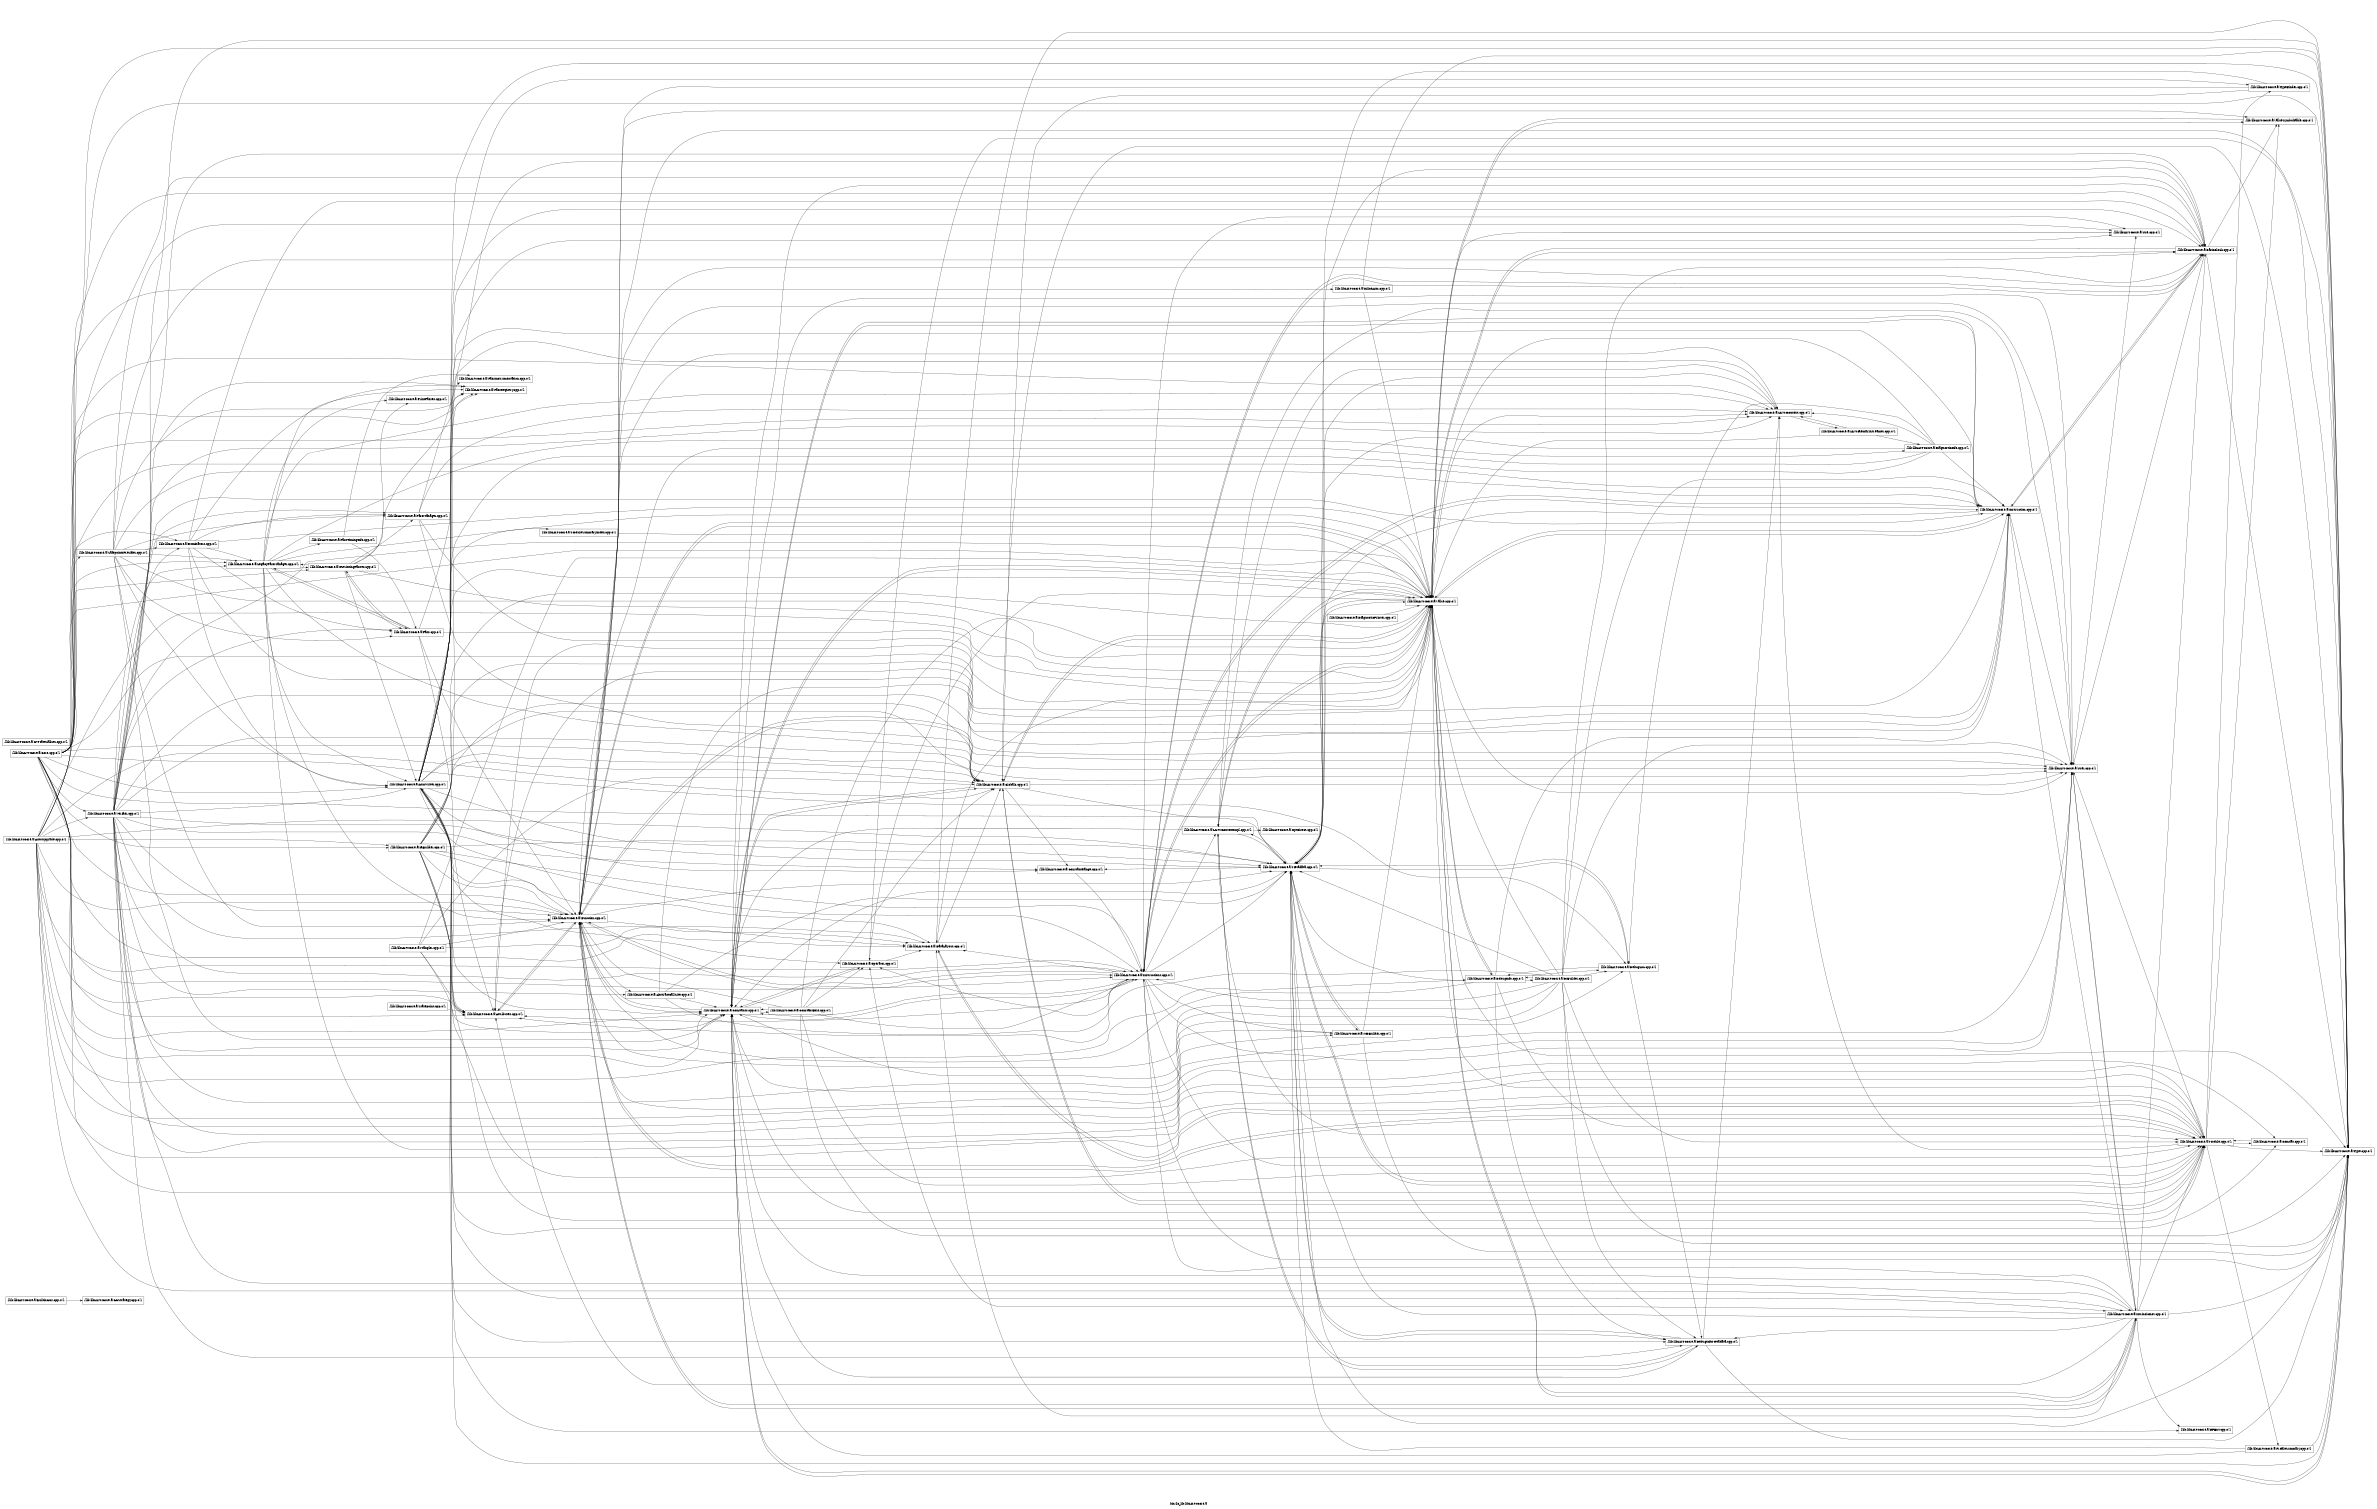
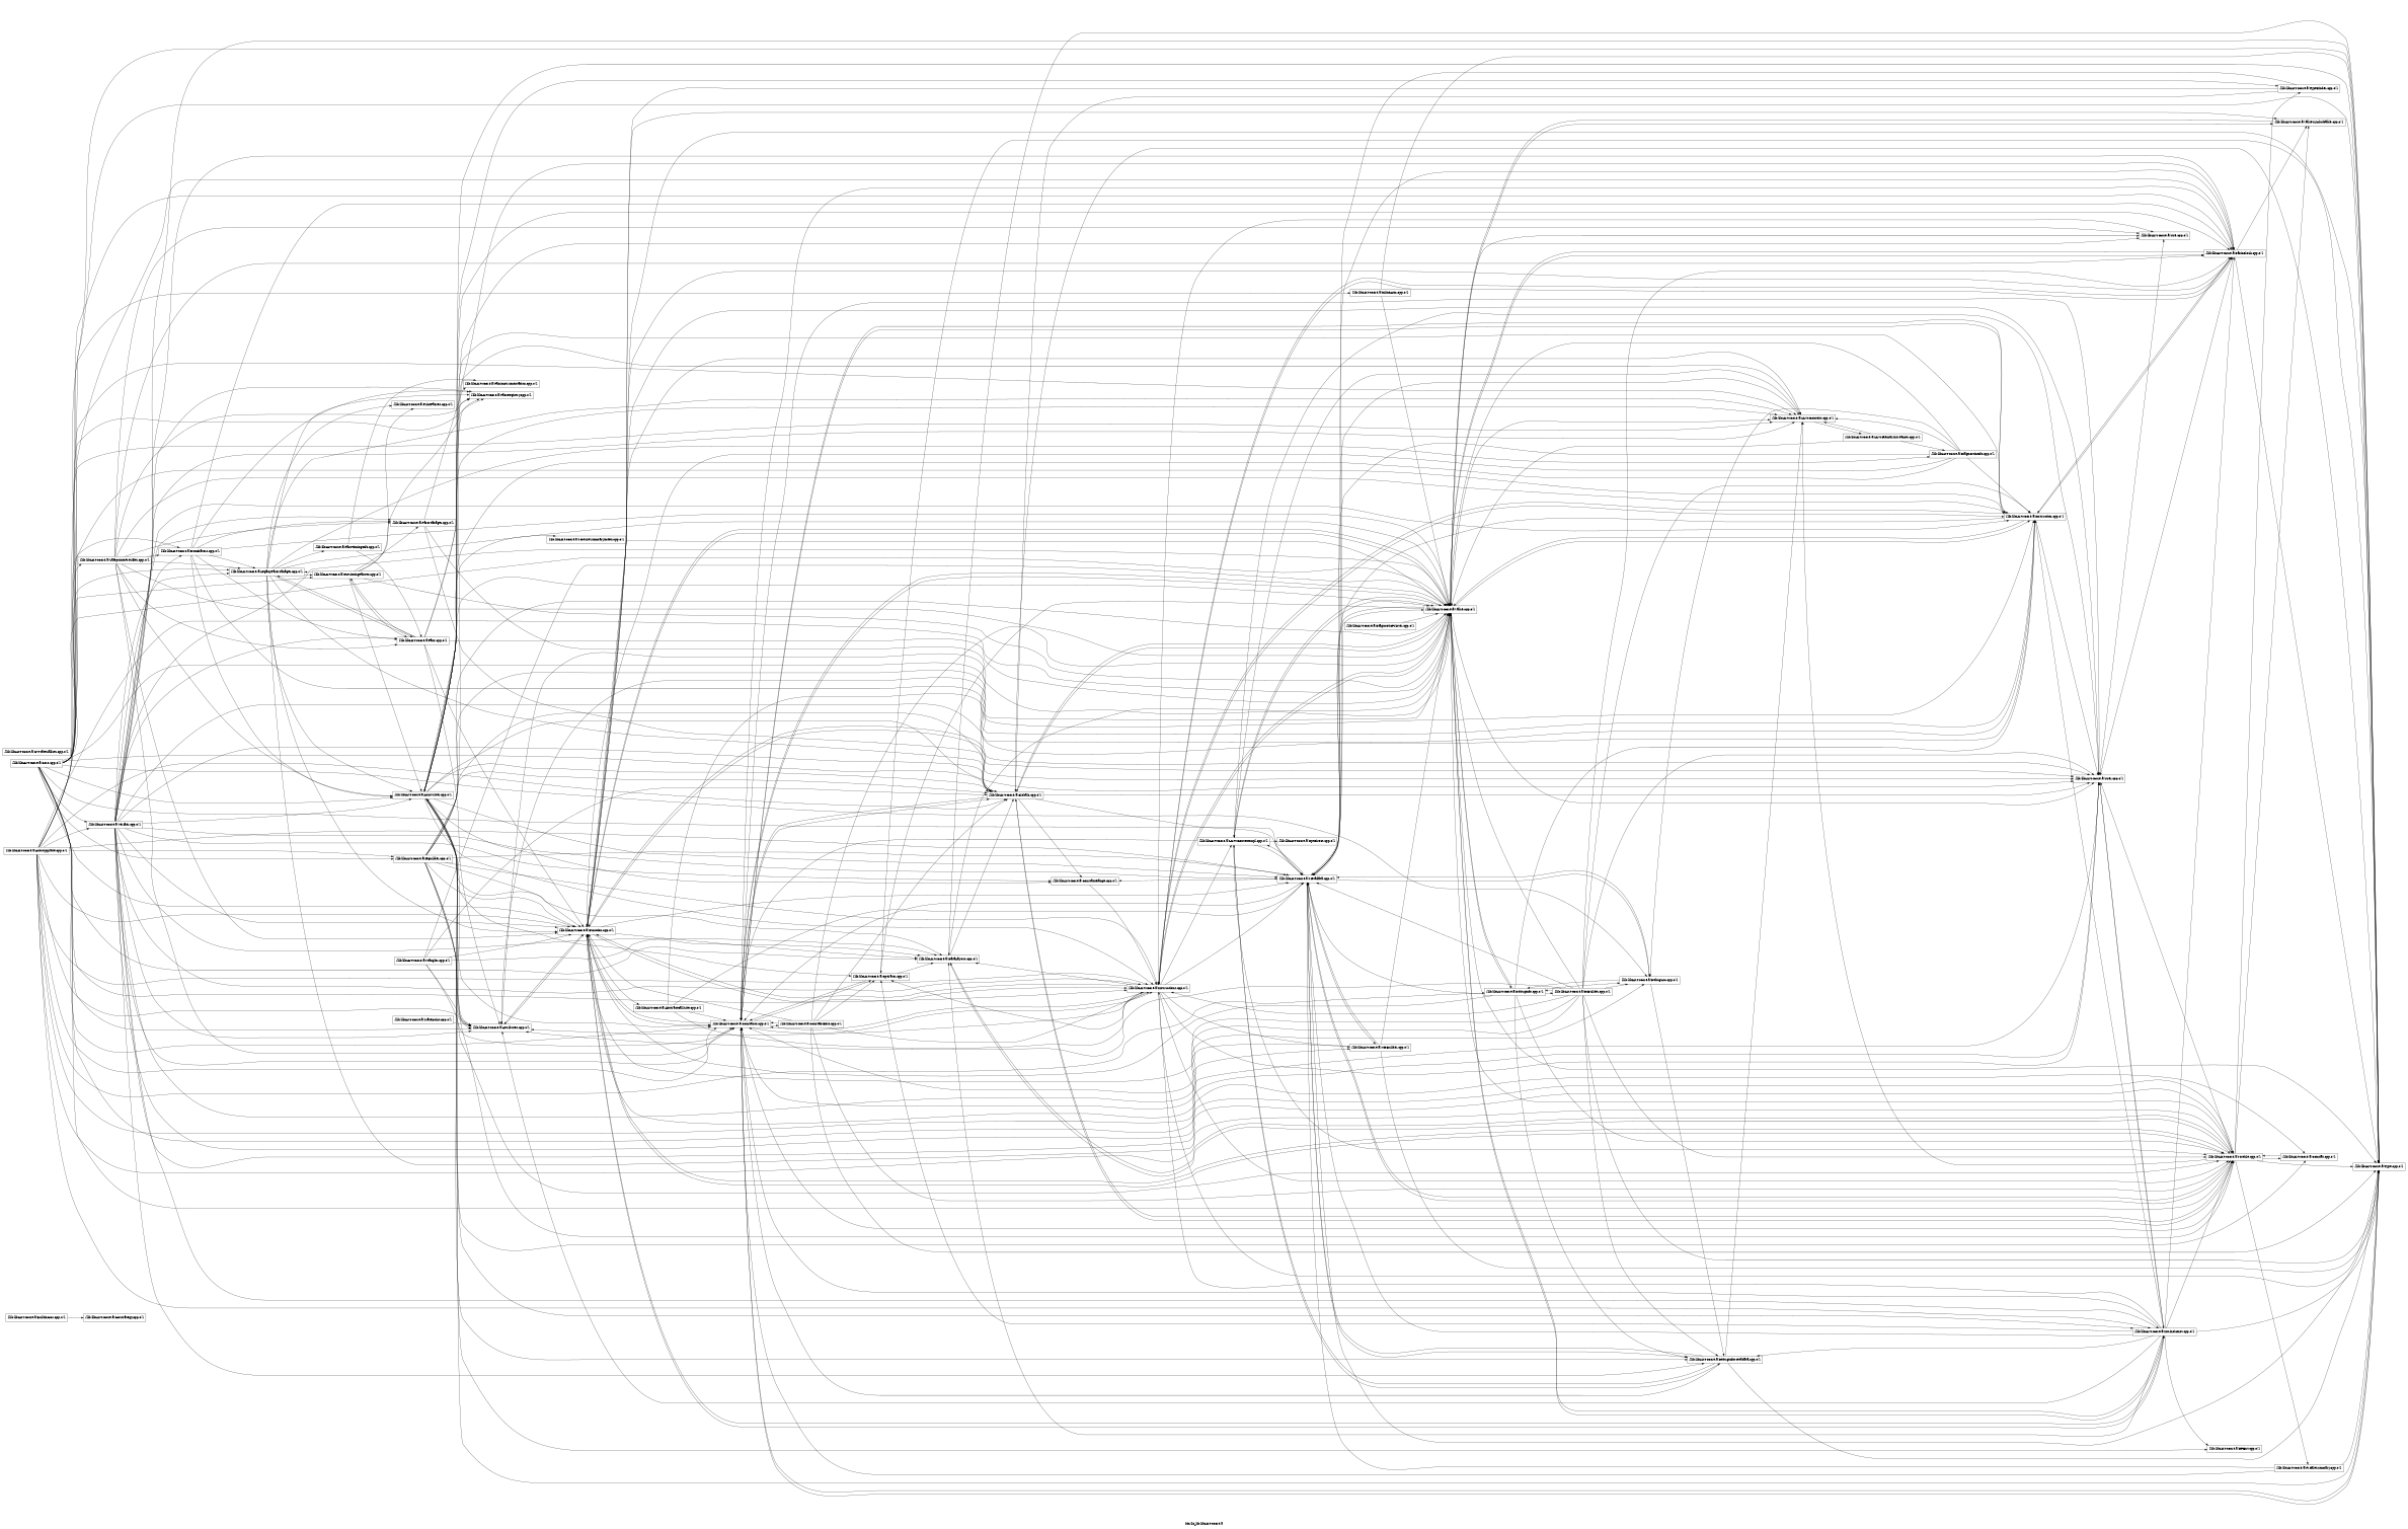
  digraph {
    label="bin/llc_lib/libLLVMCore.a"
    rankdir=LR
    node [group=0 shape=box]
    n1 [label="{lib/libLLVMCore.a(BuiltinGCs.cpp.o)}"]
    n2 [label="{lib/libLLVMCore.a(GCStrategy.cpp.o)}"]
    n3 [label="{lib/libLLVMCore.a(Core.cpp.o)}"]
    n4 [label="{lib/libLLVMCore.a(AsmWriter.cpp.o)}"]
    n5 [label="{lib/libLLVMCore.a(Attributes.cpp.o)}"]
    n6 [label="{lib/libLLVMCore.a(BasicBlock.cpp.o)}"]
    n7 [label="{lib/libLLVMCore.a(Constants.cpp.o)}"]
    n8 [label="{lib/libLLVMCore.a(DataLayout.cpp.o)}"]
    n9 [label="{lib/libLLVMCore.a(DebugLoc.cpp.o)}"]
    n10 [label="{lib/libLLVMCore.a(Dominators.cpp.o)}"]
    n11 [label="{lib/libLLVMCore.a(Function.cpp.o)}"]
    n12 [label="{lib/libLLVMCore.a(Globals.cpp.o)}"]
    n13 [label="{lib/libLLVMCore.a(IRBuilder.cpp.o)}"]
    n14 [label="{lib/libLLVMCore.a(IRPrintingPasses.cpp.o)}"]
    n15 [label="{lib/libLLVMCore.a(InlineAsm.cpp.o)}"]
    n16 [label="{lib/libLLVMCore.a(Instruction.cpp.o)}"]
    n17 [label="{lib/libLLVMCore.a(Instructions.cpp.o)}"]
    n18 [label="{lib/libLLVMCore.a(LLVMContext.cpp.o)}"]
    n19 [label="{lib/libLLVMCore.a(LegacyPassManager.cpp.o)}"]
    n20 [label="{lib/libLLVMCore.a(Metadata.cpp.o)}"]
    n21 [label="{lib/libLLVMCore.a(Module.cpp.o)}"]
    n22 [label="{lib/libLLVMCore.a(PassRegistry.cpp.o)}"]
    n23 [label="{lib/libLLVMCore.a(SafepointIRVerifier.cpp.o)}"]
    n24 [label="{lib/libLLVMCore.a(Type.cpp.o)}"]
    n25 [label="{lib/libLLVMCore.a(User.cpp.o)}"]
    n26 [label="{lib/libLLVMCore.a(Value.cpp.o)}"]
    n27 [label="{lib/libLLVMCore.a(Verifier.cpp.o)}"]
    n28 [label="{lib/libLLVMCore.a(Comdat.cpp.o)}"]
    n29 [label="{lib/libLLVMCore.a(TypeFinder.cpp.o)}"]
    n30 [label="{lib/libLLVMCore.a(ConstantRange.cpp.o)}"]
    n31 [label="{lib/libLLVMCore.a(DebugInfoMetadata.cpp.o)}"]
    n32 [label="{lib/libLLVMCore.a(IntrinsicInst.cpp.o)}"]
    n33 [label="{lib/libLLVMCore.a(Operator.cpp.o)}"]
    n34 [label="{lib/libLLVMCore.a(Use.cpp.o)}"]
    n35 [label="{lib/libLLVMCore.a(ModuleSummaryIndex.cpp.o)}"]
    n36 [label="{lib/libLLVMCore.a(ValueSymbolTable.cpp.o)}"]
    n37 [label="{lib/libLLVMCore.a(ConstantFold.cpp.o)}"]
    n38 [label="{lib/libLLVMCore.a(DebugInfo.cpp.o)}"]
    n39 [label="{lib/libLLVMCore.a(Pass.cpp.o)}"]
    n40 [label="{lib/libLLVMCore.a(PassManager.cpp.o)}"]
    n41 [label="{lib/libLLVMCore.a(MDBuilder.cpp.o)}"]
    n42 [label="{lib/libLLVMCore.a(AbstractCallSite.cpp.o)}"]
    n43 [label="{lib/libLLVMCore.a(FPEnv.cpp.o)}"]
    n44 [label="{lib/libLLVMCore.a(PrintPasses.cpp.o)}"]
    n45 [label="{lib/libLLVMCore.a(LLVMContextImpl.cpp.o)}"]
    n46 [label="{lib/libLLVMCore.a(LLVMRemarkStreamer.cpp.o)}"]
    n47 [label="{lib/libLLVMCore.a(DiagnosticInfo.cpp.o)}"]
    n48 [label="{lib/libLLVMCore.a(PassTimingInfo.cpp.o)}"]
    n49 [label="{lib/libLLVMCore.a(ProfileSummary.cpp.o)}"]
    n50 [label="{lib/libLLVMCore.a(DIBuilder.cpp.o)}"]
    n51 [label="{lib/libLLVMCore.a(PassInstrumentation.cpp.o)}"]
    n52 [label="{lib/libLLVMCore.a(OptBisect.cpp.o)}"]
    n53 [label="{lib/libLLVMCore.a(Mangler.cpp.o)}"]
    n54 [label="{lib/libLLVMCore.a(DiagnosticPrinter.cpp.o)}"]
    n55 [label="{lib/libLLVMCore.a(AutoUpgrade.cpp.o)}"]
    n56 [label="{lib/libLLVMCore.a(Statepoint.cpp.o)}"]
    n57 [label="{lib/libLLVMCore.a(GVMaterializer.cpp.o)}"]
    subgraph sub_1 {
      rank=same
      n1
    }
    subgraph sub_2 {
      rank=same
      n1
    }
    n1 -> n2
    n3 -> n4
    n3 -> n5
    n3 -> n6
    n3 -> n7
    n3 -> n8
    n3 -> n9
    n3 -> n10
    n3 -> n11
    n3 -> n12
    n3 -> n13
    n3 -> n14
    n3 -> n15
    n3 -> n16
    n3 -> n17
    n3 -> n18
    n3 -> n19
    n3 -> n20
    n3 -> n21
    n3 -> n22
    n3 -> n23
    n3 -> n24
    n3 -> n25
    n3 -> n26
    n3 -> n27
    n4 -> n5
    n4 -> n6
    n4 -> n7
    n4 -> n11
    n4 -> n12
    n4 -> n16
    n4 -> n17
    n4 -> n18
    n4 -> n20
    n4 -> n21
    n4 -> n24
    n4 -> n25
    n4 -> n26
    n4 -> n28
    n4 -> n29
    n4 -> n30
    n4 -> n31
    n4 -> n32
    n4 -> n33
    n4 -> n34
    n4 -> n35
    n5 -> n4
    n5 -> n11
    n6 -> n7
    n6 -> n16
    n6 -> n17
    n6 -> n20
    n6 -> n24
    n6 -> n25
    n6 -> n26
    n6 -> n36
    n7 -> n11
    n7 -> n12
    n7 -> n16
    n7 -> n17
    n7 -> n24
    n7 -> n25
    n7 -> n26
    n7 -> n33
    n7 -> n37
    n8 -> n12
    n8 -> n21
    n8 -> n24
    n9 -> n20
    n9 -> n31
    n9 -> n38
    n10 -> n4
    n10 -> n6
    n10 -> n16
    n10 -> n19
    n10 -> n22
    n10 -> n26
    n10 -> n39
    n10 -> n40
    n11 -> n5
    n11 -> n6
    n11 -> n7
    n11 -> n8
    n11 -> n12
    n11 -> n17
    n11 -> n18
    n11 -> n20
    n11 -> n21
    n11 -> n24
    n11 -> n25
    n11 -> n26
    n11 -> n32
    n11 -> n36
    n11 -> n41
    n11 -> n42
    n12 -> n7
    n12 -> n11
    n12 -> n20
    n12 -> n21
    n12 -> n24
    n12 -> n25
    n12 -> n26
    n12 -> n30
    n13 -> n5
    n13 -> n6
    n13 -> n7
    n13 -> n8
    n13 -> n11
    n13 -> n12
    n13 -> n16
    n13 -> n17
    n13 -> n20
    n13 -> n24
    n13 -> n25
    n13 -> n26
    n13 -> n43
    n14 -> n4
    n14 -> n19
    n14 -> n22
    n14 -> n26
    n14 -> n39
    n14 -> n40
    n14 -> n44
    n15 -> n24
    n15 -> n26
    n16 -> n5
    n16 -> n6
    n16 -> n7
    n16 -> n17
    n16 -> n20
    n16 -> n25
    n16 -> n26
    n17 -> n5
    n17 -> n6
    n17 -> n7
    n17 -> n8
    n17 -> n11
    n17 -> n16
    n17 -> n20
    n17 -> n21
    n17 -> n24
    n17 -> n25
    n17 -> n26
    n17 -> n33
    n17 -> n34
    n17 -> n41
    n17 -> n45
    n18 -> n45
    n18 -> n46
    n19 -> n4
    n19 -> n11
    n19 -> n12
    n19 -> n14
    n19 -> n18
    n19 -> n21
    n19 -> n22
    n19 -> n26
    n19 -> n39
    n19 -> n44
    n19 -> n47
    n19 -> n48
    n20 -> n7
    n20 -> n9
    n20 -> n18
    n20 -> n21
    n20 -> n24
    n20 -> n26
    n20 -> n30
    n20 -> n31
    n20 -> n41
    n20 -> n45
    n21 -> n7
    n21 -> n8
    n21 -> n11
    n21 -> n12
    n21 -> n18
    n21 -> n20
    n21 -> n24
    n21 -> n25
    n21 -> n26
    n21 -> n28
    n21 -> n29
    n21 -> n36
    n21 -> n49
    n23 -> n4
    n23 -> n6
    n23 -> n7
    n23 -> n10
    n23 -> n11
    n23 -> n16
    n23 -> n19
    n23 -> n22
    n23 -> n26
    n23 -> n34
    n23 -> n39
    n23 -> n40
    n24 -> n7
    n25 -> n32
    n25 -> n34
    n26 -> n5
    n26 -> n6
    n26 -> n7
    n26 -> n8
    n26 -> n11
    n26 -> n12
    n26 -> n16
    n26 -> n17
    n26 -> n18
    n26 -> n20
    n26 -> n24
    n26 -> n25
    n26 -> n32
    n26 -> n33
    n26 -> n34
    n26 -> n36
    n26 -> n38
    n26 -> n45
    n27 -> n4
-   n27 -> n42
+   n27 -> n5
    n27 -> n6
    n27 -> n7
    n27 -> n8
    n27 -> n9
    n27 -> n10
    n27 -> n11
    n27 -> n12
    n27 -> n16
    n27 -> n17
    n27 -> n18
    n27 -> n19
    n27 -> n20
    n27 -> n21
    n27 -> n22
    n27 -> n24
    n27 -> n25
    n27 -> n26
    n27 -> n28
    n27 -> n30
    n27 -> n31
    n27 -> n32
    n27 -> n39
    n27 -> n40
    n28 -> n21
    n29 -> n11
    n29 -> n12
    n29 -> n20
    n30 -> n17
    n31 -> n7
    n31 -> n18
    n31 -> n20
    n31 -> n24
    n31 -> n45
    n32 -> n5
    n32 -> n6
    n32 -> n7
    n32 -> n8
    n32 -> n11
    n32 -> n16
    n32 -> n17
    n32 -> n20
    n32 -> n21
    n32 -> n24
    n32 -> n25
    n32 -> n26
    n32 -> n31
    n32 -> n33
    n32 -> n43
    n33 -> n7
    n33 -> n8
    n33 -> n24
    n35 -> n26
    n36 -> n26
    n37 -> n7
    n37 -> n11
    n37 -> n12
    n37 -> n17
    n37 -> n21
    n37 -> n24
    n37 -> n26
    n37 -> n33
    n38 -> n9
    n38 -> n11
    n38 -> n16
    n38 -> n20
    n38 -> n21
    n38 -> n26
    n38 -> n31
    n38 -> n50
    n39 -> n5
    n39 -> n11
    n39 -> n14
-   n40 -> n18
+   n39 -> n18
    n39 -> n19
    n39 -> n22
    n39 -> n26
    n40 -> n12
    n40 -> n26
    n40 -> n51
    n41 -> n7
    n41 -> n20
    n41 -> n24
    n41 -> n26
    n42 -> n7
    n42 -> n17
    n42 -> n20
    n42 -> n25
    n45 -> n7
    n45 -> n20
    n45 -> n21
    n45 -> n25
    n45 -> n26
    n45 -> n31
    n45 -> n52
    n46 -> n18
    n46 -> n26
    n46 -> n47
    n47 -> n4
    n47 -> n9
    n47 -> n11
    n47 -> n16
    n47 -> n18
    n47 -> n20
    n47 -> n26
    n48 -> n39
    n48 -> n51
    n49 -> n7
    n49 -> n20
    n49 -> n24
    n50 -> n5
    n50 -> n6
    n50 -> n7
    n50 -> n9
    n50 -> n11
    n50 -> n16
    n50 -> n17
    n50 -> n20
    n50 -> n21
    n50 -> n24
    n50 -> n25
    n50 -> n26
    n50 -> n31
    n50 -> n38
    n53 -> n5
    n53 -> n8
    n53 -> n11
    n53 -> n12
    n53 -> n21
    n53 -> n26
    n54 -> n26
    n55 -> n5
    n55 -> n6
    n55 -> n7
    n55 -> n11
    n55 -> n12
    n55 -> n13
    n55 -> n16
    n55 -> n17
    n55 -> n18
    n55 -> n20
    n55 -> n21
    n55 -> n24
    n55 -> n25
    n55 -> n26
    n55 -> n27
    n55 -> n32
    n55 -> n38
    n56 -> n5
  }
